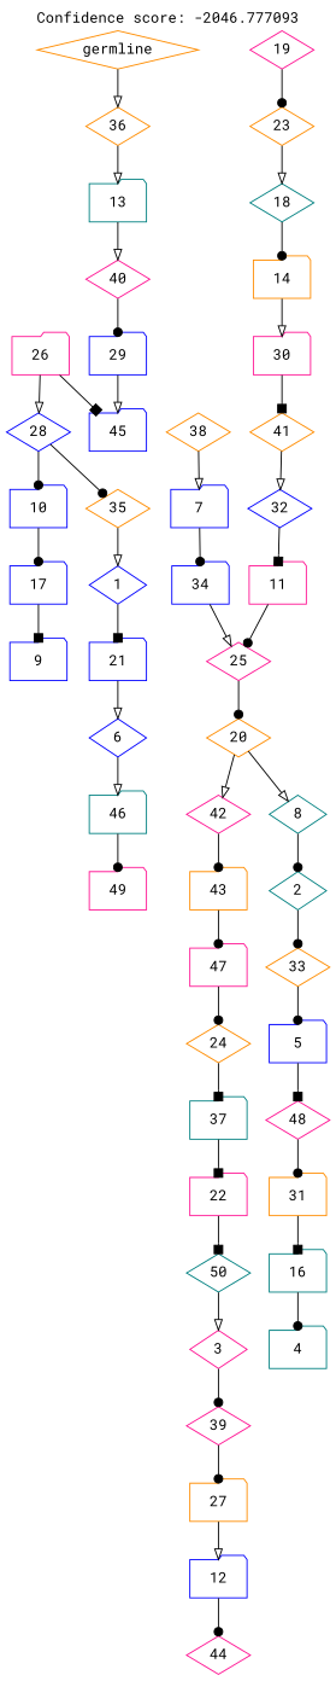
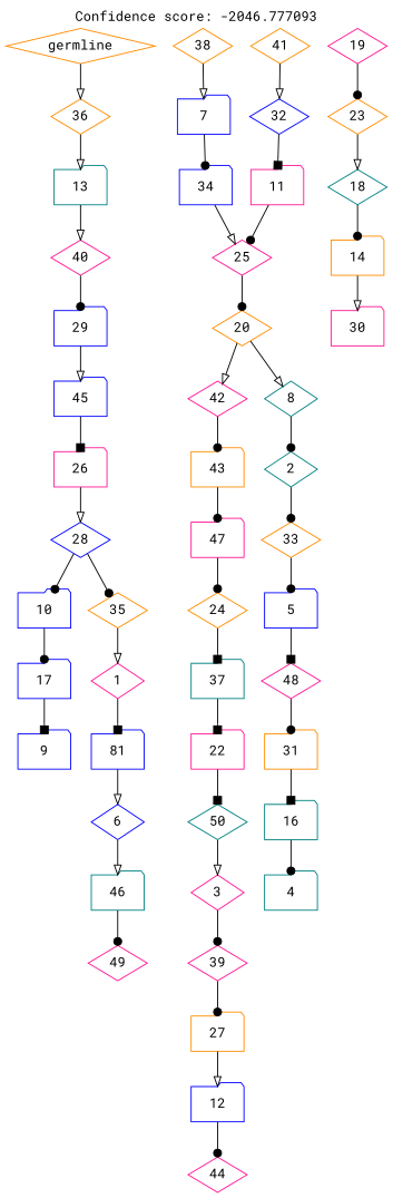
  digraph {
    fontname="Roboto Mono"
    label="Confidence score: -2046.777093"
    labelloc=t
    node [color=deeppink fontname="Roboto Mono" shape=diamond]
    edge [arrowhead=dot fontname="Roboto Mono"]
    n1 [color=blue label=17 shape=folder]
    n2 [color=blue label=9 shape=folder]
    n3 [color=blue label=10 shape=folder]
    n4 [color=teal label=46 shape=folder]
-   n5 [label=49 shape=folder]
+   n5 [label=49]
    n6 [color=blue label=6]
-   n7 [color=blue label=21 shape=folder]
-   n8 [color=blue label=1]
+   n7 [color=blue label=81 shape=folder]
+   n8 [label=1]
    n9 [color=blue label=12 shape=folder]
    n10 [label=44]
    n11 [color=darkorange label=27 shape=folder]
    n12 [label=39]
    n13 [label=3]
    n14 [color=teal label=50]
    n15 [label=22 shape=folder]
    n16 [color=teal label=37 shape=folder]
    n17 [color=darkorange label=24]
    n18 [label=47 shape=folder]
    n19 [color=darkorange label=43 shape=folder]
    n20 [label=42]
    n21 [color=teal label=16 shape=folder]
    n22 [color=teal label=4 shape=folder]
    n23 [color=darkorange label=31 shape=folder]
    n24 [label=48]
    n25 [color=blue label=5 shape=folder]
    n26 [color=darkorange label=33]
    n27 [color=teal label=2]
    n28 [color=teal label=8]
    n29 [color=darkorange label=20]
    n30 [label=25]
    n31 [color=blue label=34 shape=folder]
    n32 [color=blue label=7 shape=folder]
    n33 [color=darkorange label=38]
    n34 [label=11 shape=folder]
    n35 [color=blue label=32]
    n36 [color=darkorange label=41]
    n37 [label=30 shape=folder]
    n38 [color=darkorange label=14 shape=folder]
    n39 [color=teal label=18]
    n40 [color=darkorange label=23]
    n41 [label=19]
    n42 [color=darkorange label=35]
    n43 [color=blue label=28]
    n44 [label=26 shape=folder]
    n45 [color=blue label=45 shape=folder]
    n46 [color=blue label=29 shape=folder]
    n47 [label=40]
    n48 [color=teal label=13 shape=folder]
    n49 [color=darkorange label=36]
    n50 [color=darkorange label=germline]
    n1 -> n2 [arrowhead=box]
    n3 -> n1
    n4 -> n5
    n6 -> n4 [arrowhead=onormal]
    n7 -> n6 [arrowhead=onormal]
    n8 -> n7 [arrowhead=box]
    n9 -> n10
    n11 -> n9 [arrowhead=onormal]
    n12 -> n11
    n13 -> n12
    n14 -> n13 [arrowhead=onormal]
    n15 -> n14 [arrowhead=box]
    n16 -> n15 [arrowhead=box]
    n17 -> n16 [arrowhead=box]
    n18 -> n17
    n19 -> n18
    n20 -> n19
    n21 -> n22
    n23 -> n21 [arrowhead=box]
    n24 -> n23
    n25 -> n24 [arrowhead=box]
    n26 -> n25
    n27 -> n26
    n28 -> n27
    n29 -> n20 [arrowhead=onormal]
    n29 -> n28 [arrowhead=onormal]
    n30 -> n29
    n31 -> n30 [arrowhead=onormal]
    n32 -> n31
    n33 -> n32 [arrowhead=onormal]
    n34 -> n30
    n35 -> n34 [arrowhead=box]
    n36 -> n35 [arrowhead=onormal]
-   n37 -> n36 [arrowhead=box]
    n38 -> n37 [arrowhead=onormal]
    n39 -> n38
    n40 -> n39 [arrowhead=onormal]
    n41 -> n40
    n42 -> n8 [arrowhead=onormal]
    n43 -> n3
    n43 -> n42
    n44 -> n43 [arrowhead=onormal]
-   n44 -> n45 [arrowhead=box]
+   n45 -> n44 [arrowhead=box]
    n46 -> n45 [arrowhead=onormal]
    n47 -> n46
    n48 -> n47 [arrowhead=onormal]
    n49 -> n48 [arrowhead=onormal]
    n50 -> n49 [arrowhead=onormal]
  }
